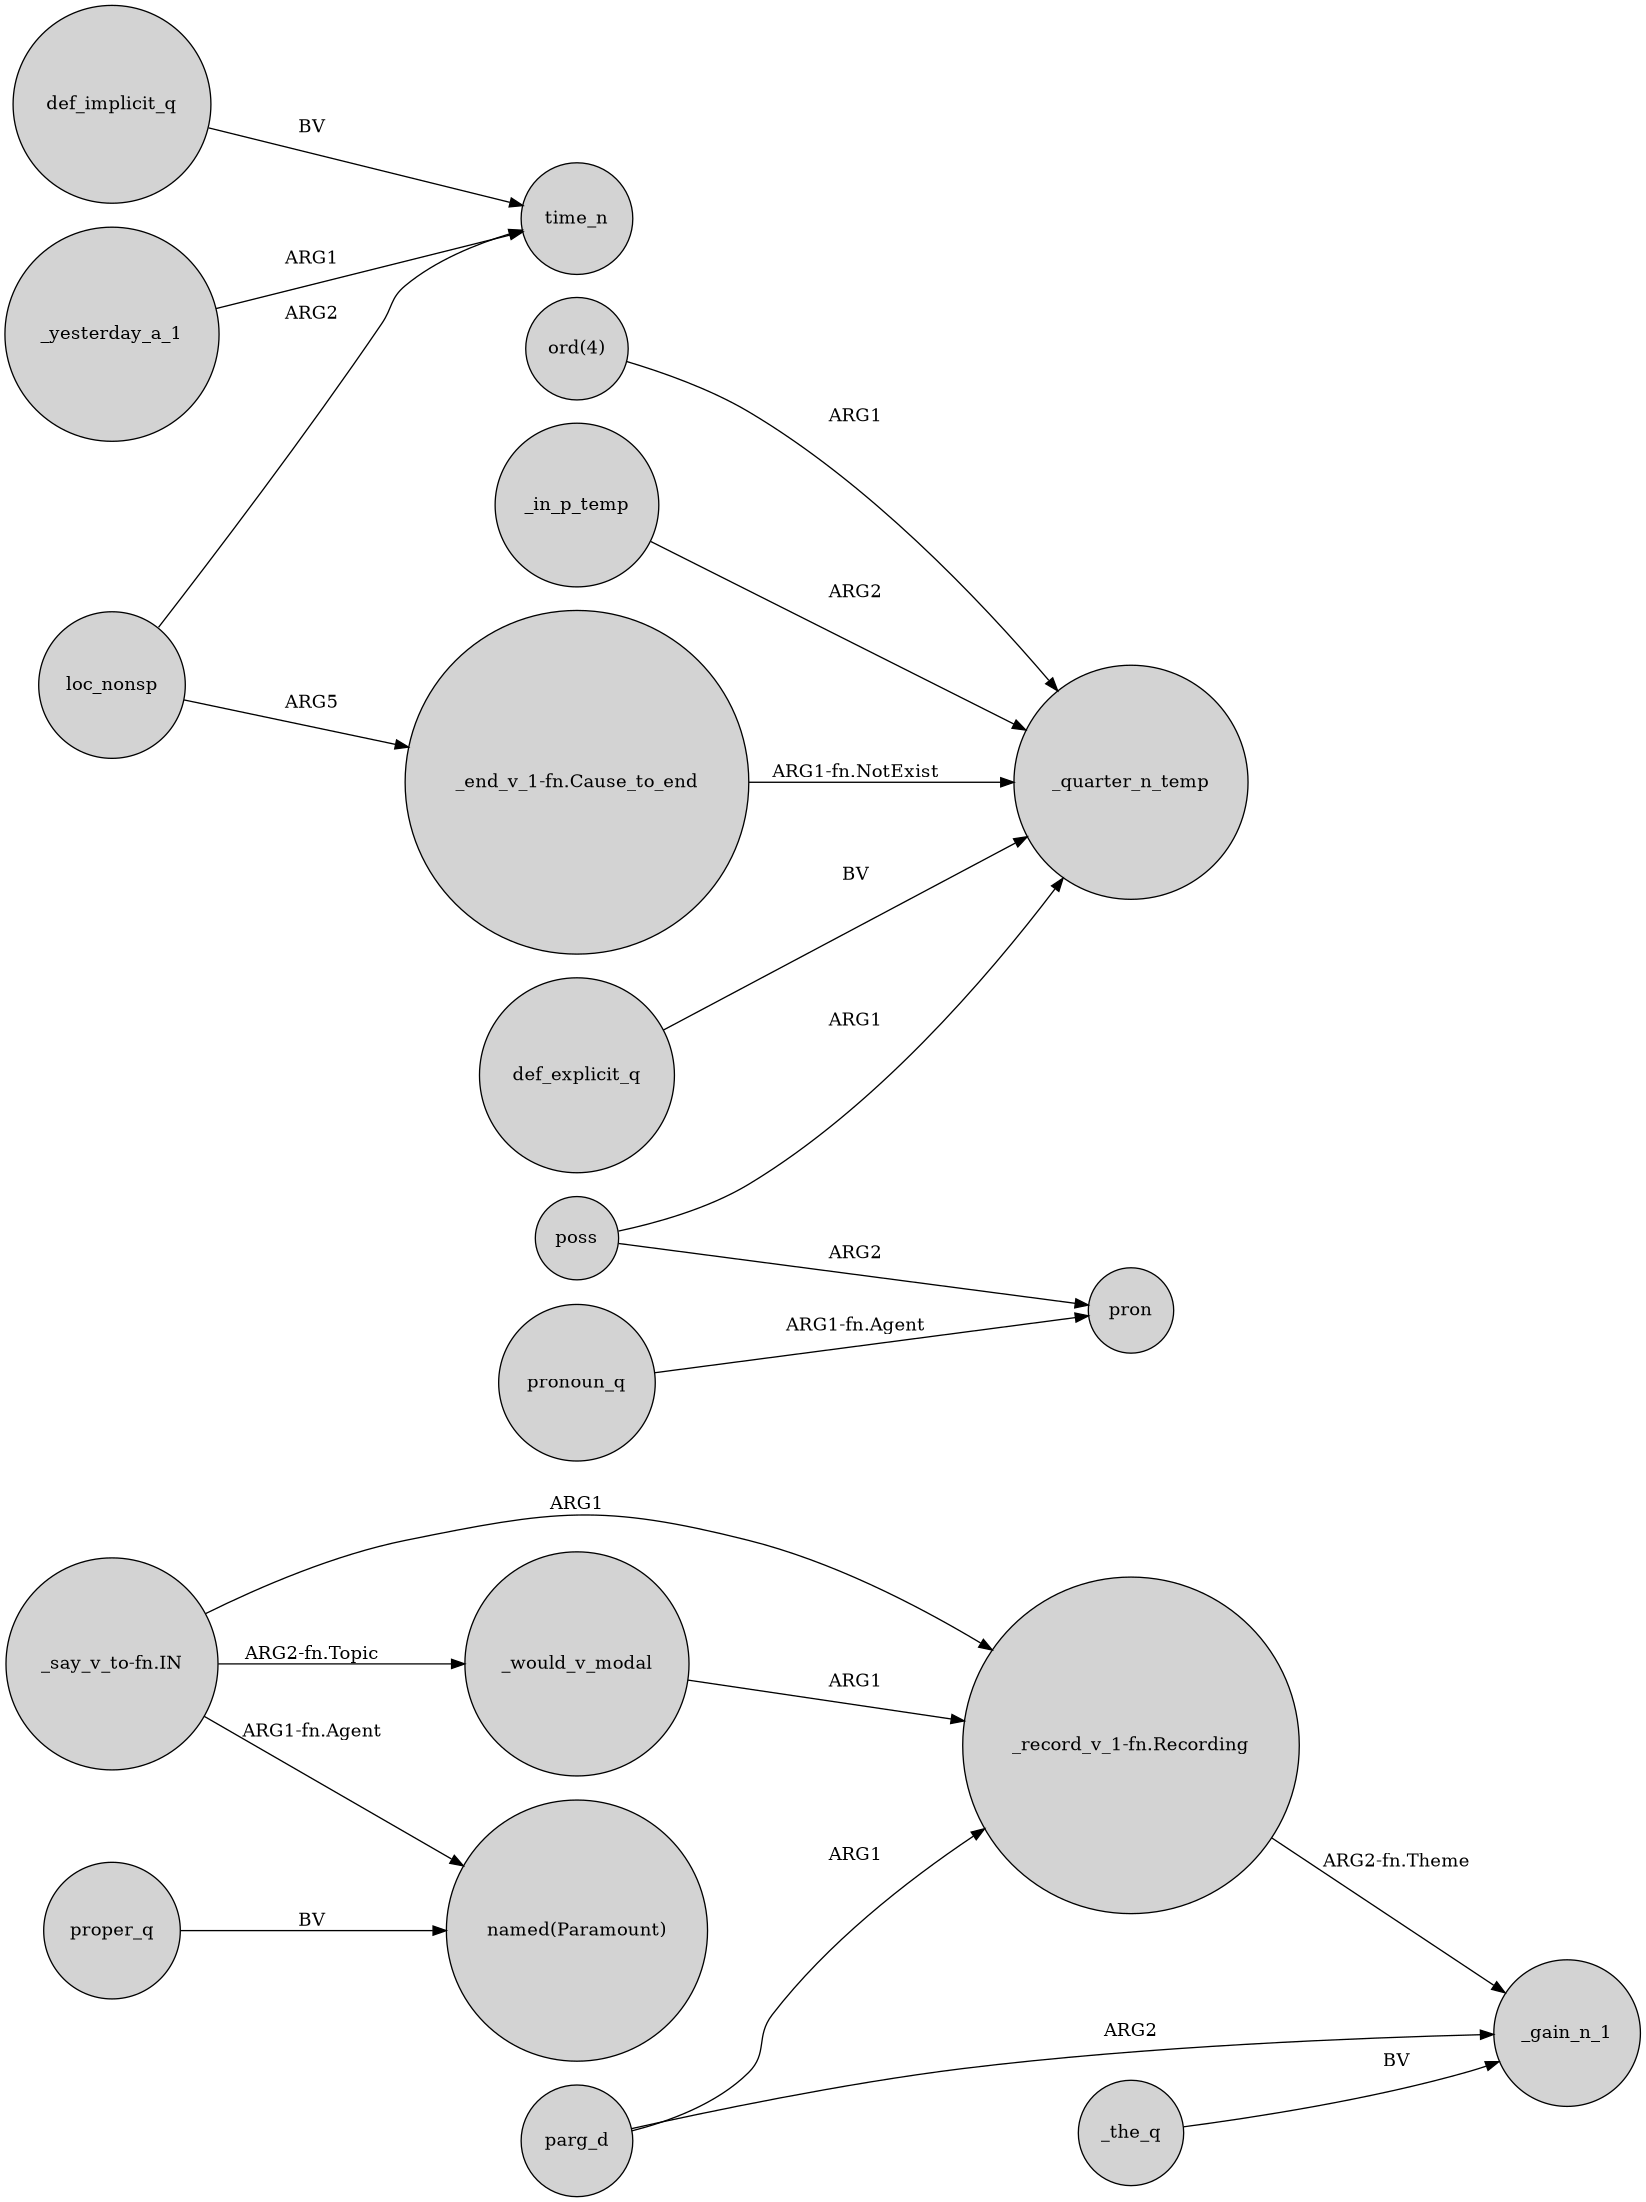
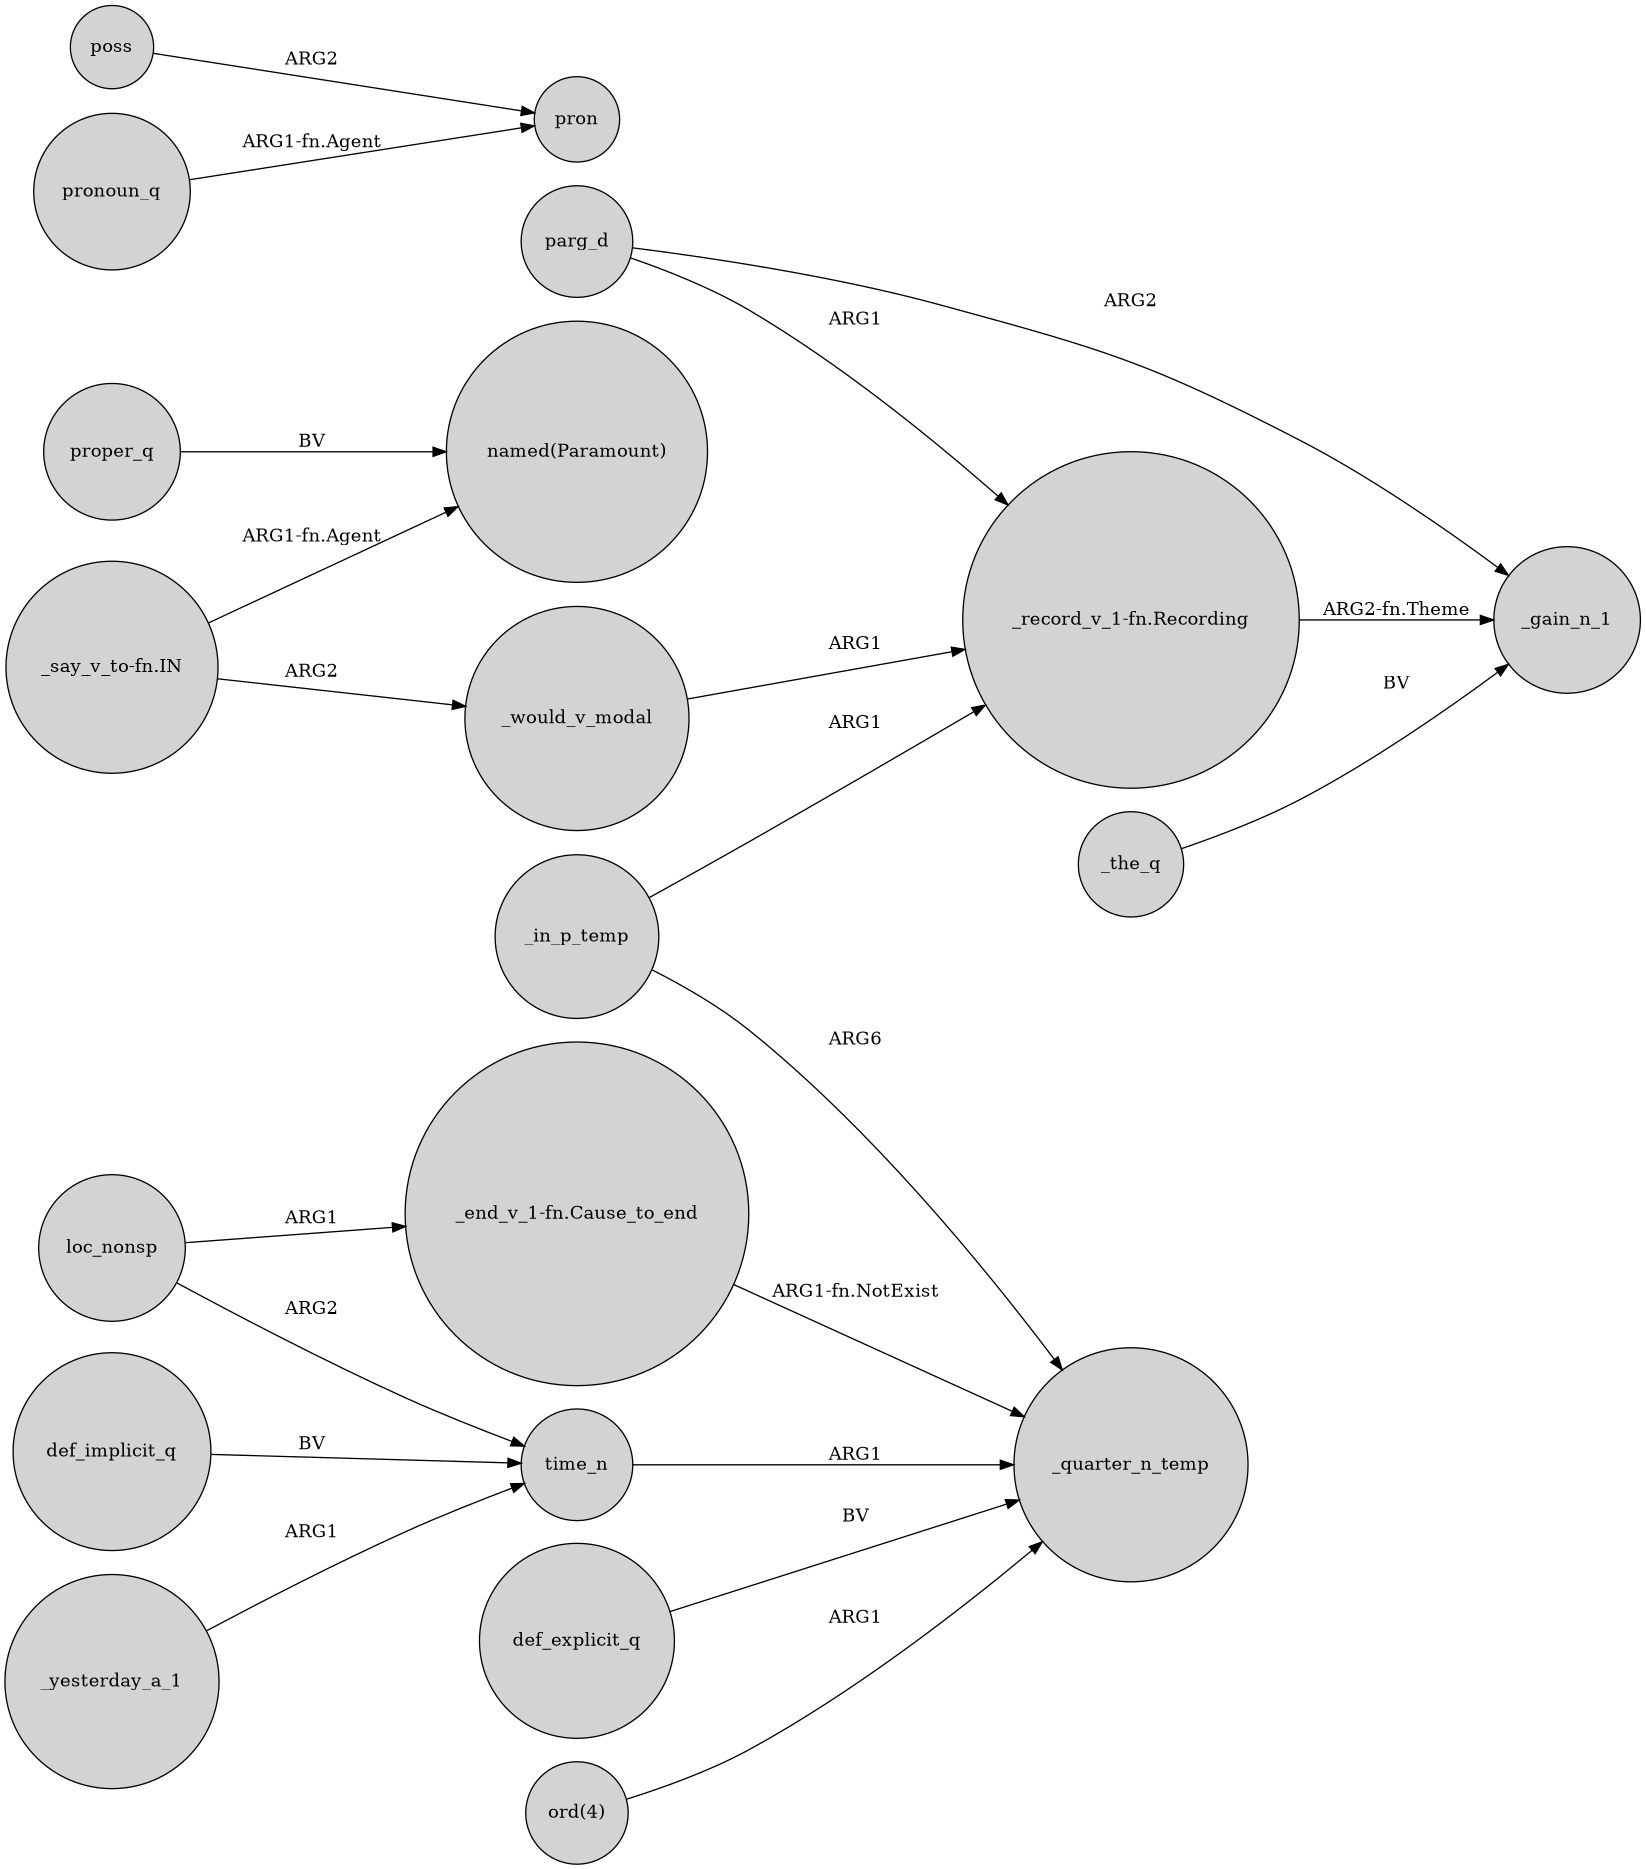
  digraph {
    rankdir=LR
    node [shape=circle style=filled]
    "_say_v_to-fn.IN"
    _would_v_modal
    "named(Paramount)"
    "_record_v_1-fn.Recording"
    _gain_n_1
    _yesterday_a_1
    time_n
    parg_d
    def_explicit_q
    _quarter_n_temp
    poss
    pron
    "_end_v_1-fn.Cause_to_end"
    "ord(4)"
    _in_p_temp
    loc_nonsp
    _the_q
    pronoun_q
    proper_q
    def_implicit_q
-   "_say_v_to-fn.IN" -> _would_v_modal [label="ARG2-fn.Topic"]
+   "_say_v_to-fn.IN" -> _would_v_modal [label=ARG2]
    "_say_v_to-fn.IN" -> "named(Paramount)" [label="ARG1-fn.Agent"]
    _would_v_modal -> "_record_v_1-fn.Recording" [label=ARG1]
    "_record_v_1-fn.Recording" -> _gain_n_1 [label="ARG2-fn.Theme"]
    _yesterday_a_1 -> time_n [label=ARG1]
    parg_d -> "_record_v_1-fn.Recording" [label=ARG1]
    parg_d -> _gain_n_1 [label=ARG2]
    def_explicit_q -> _quarter_n_temp [label=BV]
-   poss -> _quarter_n_temp [label=ARG1]
+   time_n -> _quarter_n_temp [label=ARG1]
    poss -> pron [label=ARG2]
    "_end_v_1-fn.Cause_to_end" -> _quarter_n_temp [label="ARG1-fn.NotExist"]
    "ord(4)" -> _quarter_n_temp [label=ARG1]
-   "_say_v_to-fn.IN" -> "_record_v_1-fn.Recording" [label=ARG1]
-   _in_p_temp -> _quarter_n_temp [label=ARG2]
+   _in_p_temp -> "_record_v_1-fn.Recording" [label=ARG1]
+   _in_p_temp -> _quarter_n_temp [label=ARG6]
    loc_nonsp -> time_n [label=ARG2]
-   loc_nonsp -> "_end_v_1-fn.Cause_to_end" [label=ARG5]
+   loc_nonsp -> "_end_v_1-fn.Cause_to_end" [label=ARG1]
    _the_q -> _gain_n_1 [label=BV]
    pronoun_q -> pron [label="ARG1-fn.Agent"]
    proper_q -> "named(Paramount)" [label=BV]
    def_implicit_q -> time_n [label=BV]
  }
